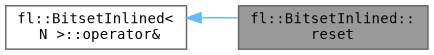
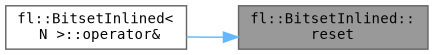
  digraph {
    rankdir=RL
    fontname="DejaVu Sans Mono"
    node [fontname="DejaVu Sans Mono" fontsize=10 shape=box style=filled]
    n1 [color=gray40 fillcolor=grey60 fontcolor=black height=0.2 label="fl::BitsetInlined::\lreset" width=0.4]
    n2 [color=grey40 fillcolor=white height=0.2 label="fl::BitsetInlined\<\l N \>::operator&" width=0.4]
-   n2 -> n1 [color=steelblue1 dir=back fontname="DejaVu Sans Mono" fontsize=10 labelfontname=Helvetica labelfontsize=10 style=solid]
+   n1 -> n2 [color=steelblue1 dir=back fontname="DejaVu Sans Mono" fontsize=10 labelfontname=Helvetica labelfontsize=10 style=solid]
  }
